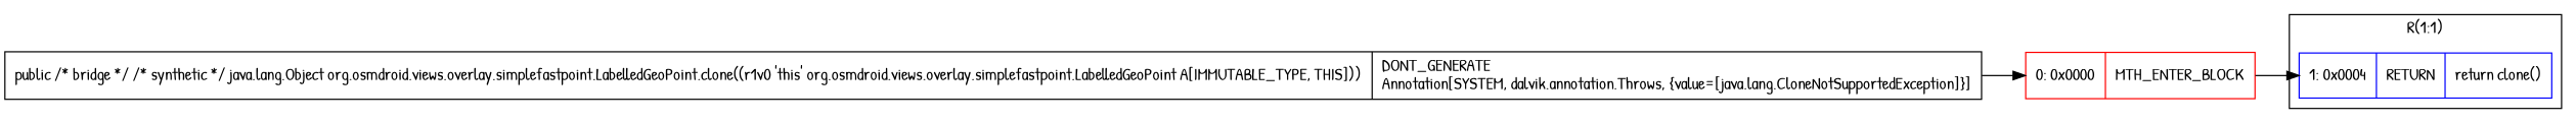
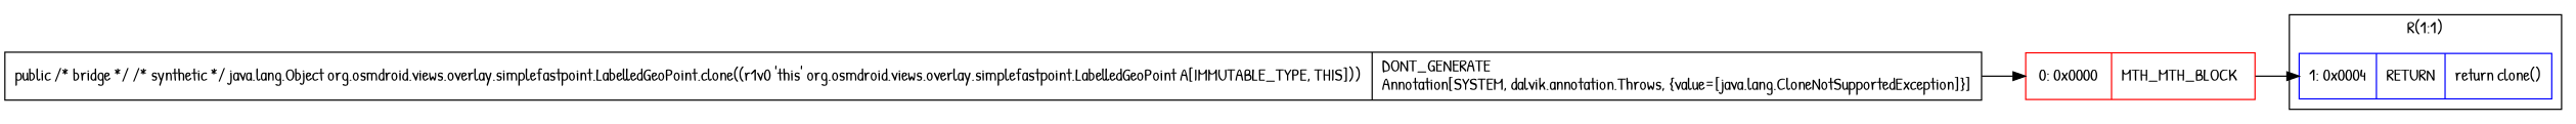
  digraph {
    rankdir=LR
    fontname="Patrick Hand"
    node [shape=record fontname="Patrick Hand"]
    edge [fontname="Patrick Hand"]
    n1 [color=blue label="{1\:\ 0x0004|RETURN\l|return clone()\l}"]
-   n2 [color=red label="{0\:\ 0x0000|MTH_ENTER_BLOCK\l}"]
+   n2 [color=red label="{0\:\ 0x0000|MTH_MTH_BLOCK\l}"]
    n3 [label="{public \/* bridge *\/ \/* synthetic *\/ java.lang.Object org.osmdroid.views.overlay.simplefastpoint.LabelledGeoPoint.clone((r1v0 'this' org.osmdroid.views.overlay.simplefastpoint.LabelledGeoPoint A[IMMUTABLE_TYPE, THIS]))  | DONT_GENERATE\lAnnotation[SYSTEM, dalvik.annotation.Throws, \{value=[java.lang.CloneNotSupportedException]\}]\l}"]
    subgraph cluster_1 {
      label="R(1:1)"
      n1
    }
    n2 -> n1
    n3 -> n2
  }
